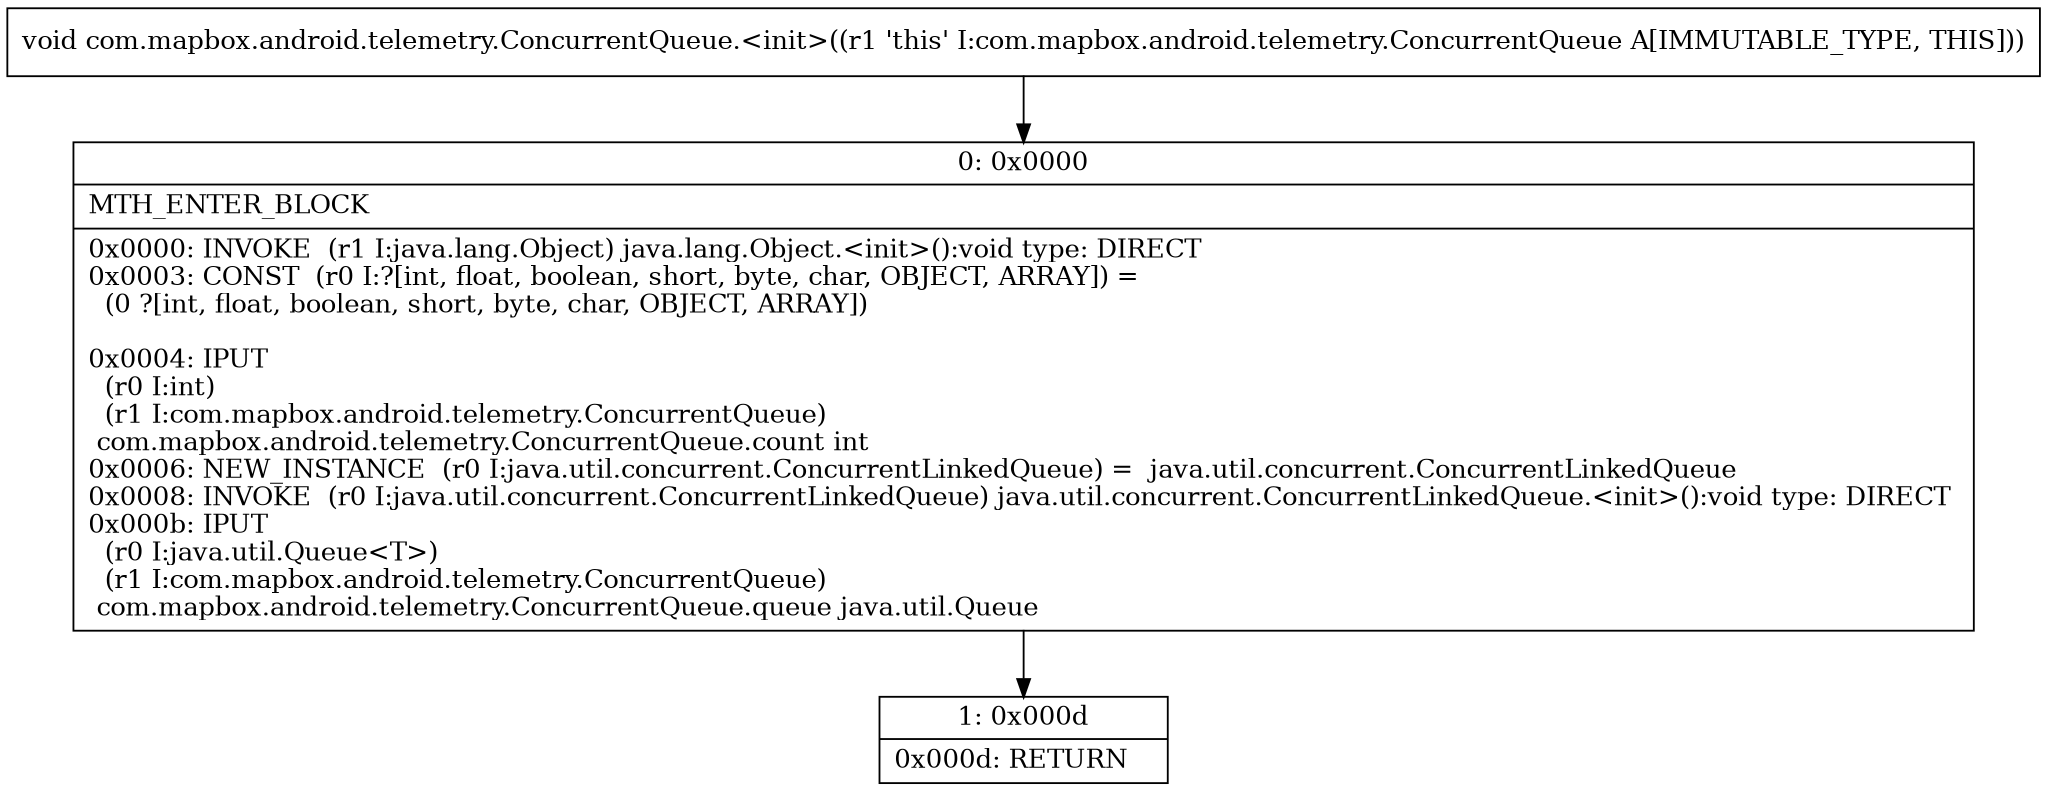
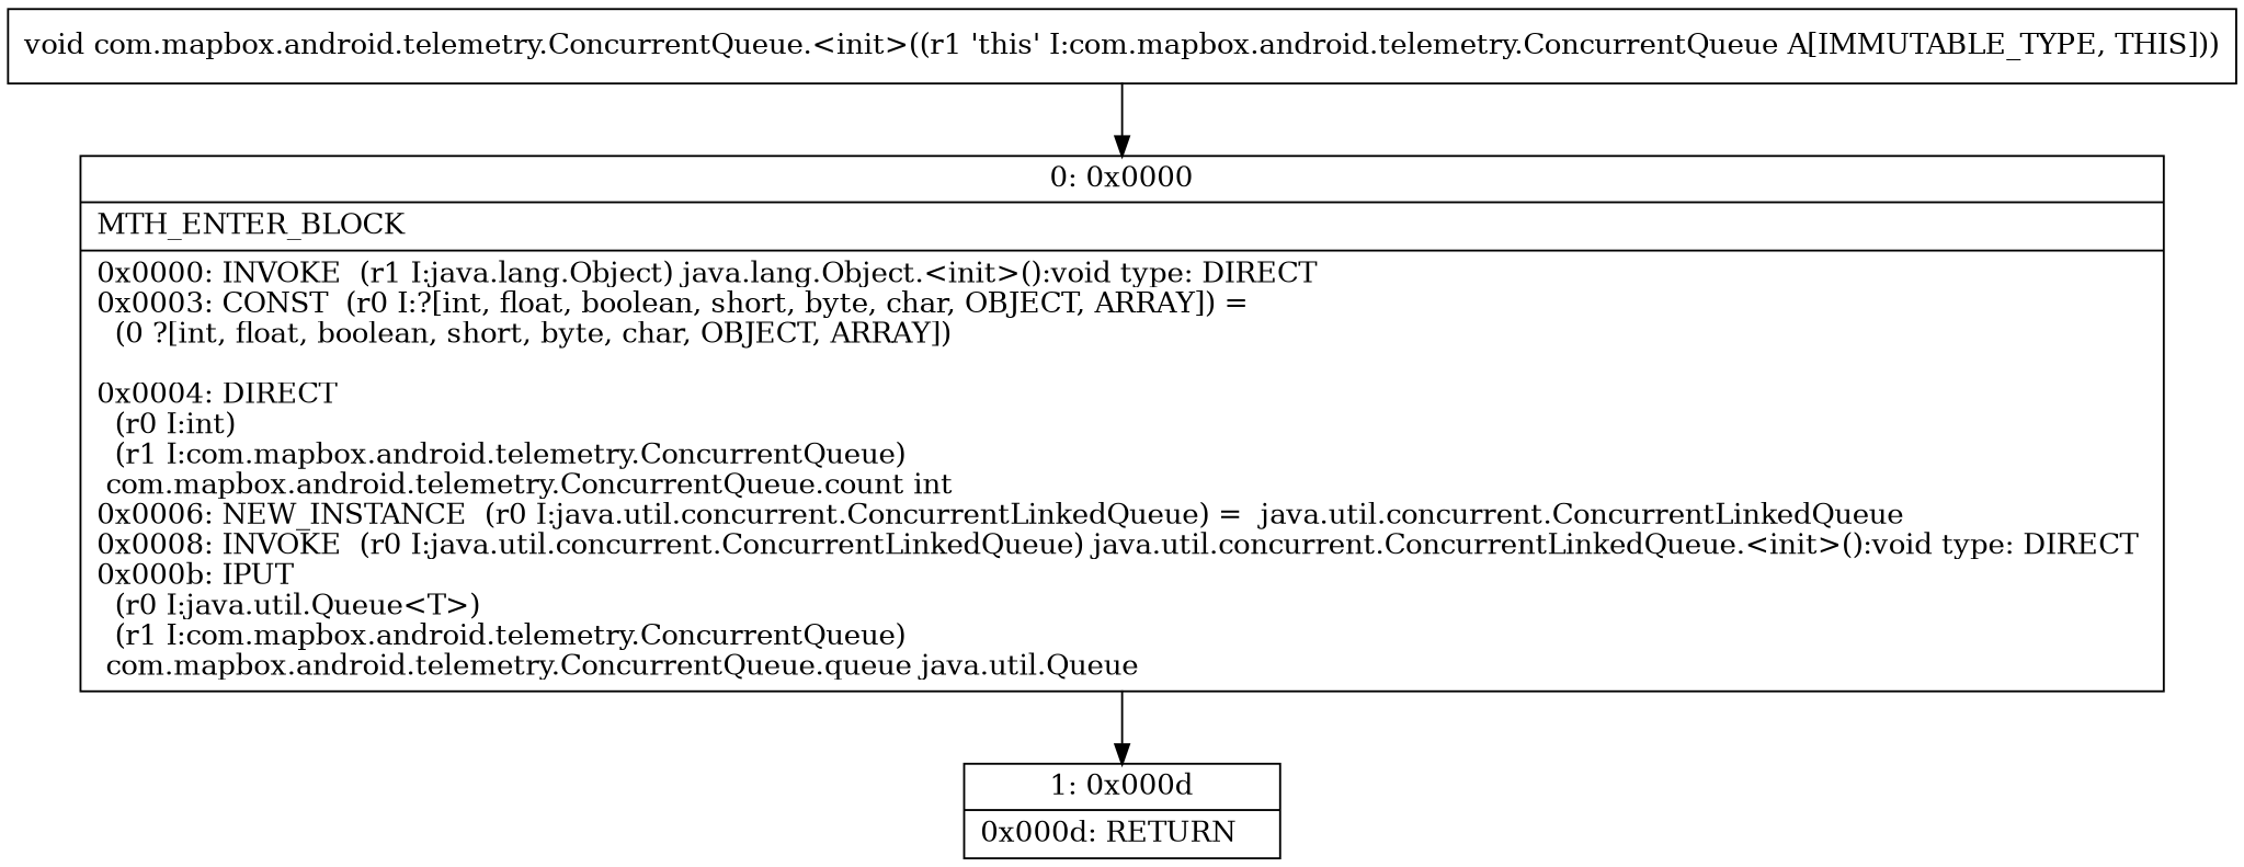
  digraph {
    node [shape=record]
-   n1 [label="{0\:\ 0x0000|MTH_ENTER_BLOCK\l|0x0000: INVOKE  (r1 I:java.lang.Object) java.lang.Object.\<init\>():void type: DIRECT \l0x0003: CONST  (r0 I:?[int, float, boolean, short, byte, char, OBJECT, ARRAY]) = \l  (0 ?[int, float, boolean, short, byte, char, OBJECT, ARRAY])\l \l0x0004: IPUT  \l  (r0 I:int)\l  (r1 I:com.mapbox.android.telemetry.ConcurrentQueue)\l com.mapbox.android.telemetry.ConcurrentQueue.count int \l0x0006: NEW_INSTANCE  (r0 I:java.util.concurrent.ConcurrentLinkedQueue) =  java.util.concurrent.ConcurrentLinkedQueue \l0x0008: INVOKE  (r0 I:java.util.concurrent.ConcurrentLinkedQueue) java.util.concurrent.ConcurrentLinkedQueue.\<init\>():void type: DIRECT \l0x000b: IPUT  \l  (r0 I:java.util.Queue\<T\>)\l  (r1 I:com.mapbox.android.telemetry.ConcurrentQueue)\l com.mapbox.android.telemetry.ConcurrentQueue.queue java.util.Queue \l}"]
+   n1 [label="{0\:\ 0x0000|MTH_ENTER_BLOCK\l|0x0000: INVOKE  (r1 I:java.lang.Object) java.lang.Object.\<init\>():void type: DIRECT \l0x0003: CONST  (r0 I:?[int, float, boolean, short, byte, char, OBJECT, ARRAY]) = \l  (0 ?[int, float, boolean, short, byte, char, OBJECT, ARRAY])\l \l0x0004: DIRECT  \l  (r0 I:int)\l  (r1 I:com.mapbox.android.telemetry.ConcurrentQueue)\l com.mapbox.android.telemetry.ConcurrentQueue.count int \l0x0006: NEW_INSTANCE  (r0 I:java.util.concurrent.ConcurrentLinkedQueue) =  java.util.concurrent.ConcurrentLinkedQueue \l0x0008: INVOKE  (r0 I:java.util.concurrent.ConcurrentLinkedQueue) java.util.concurrent.ConcurrentLinkedQueue.\<init\>():void type: DIRECT \l0x000b: IPUT  \l  (r0 I:java.util.Queue\<T\>)\l  (r1 I:com.mapbox.android.telemetry.ConcurrentQueue)\l com.mapbox.android.telemetry.ConcurrentQueue.queue java.util.Queue \l}"]
    n2 [label="{1\:\ 0x000d|0x000d: RETURN   \l}"]
    n3 [label="{void com.mapbox.android.telemetry.ConcurrentQueue.\<init\>((r1 'this' I:com.mapbox.android.telemetry.ConcurrentQueue A[IMMUTABLE_TYPE, THIS])) }"]
    n1 -> n2
    n3 -> n1
  }
